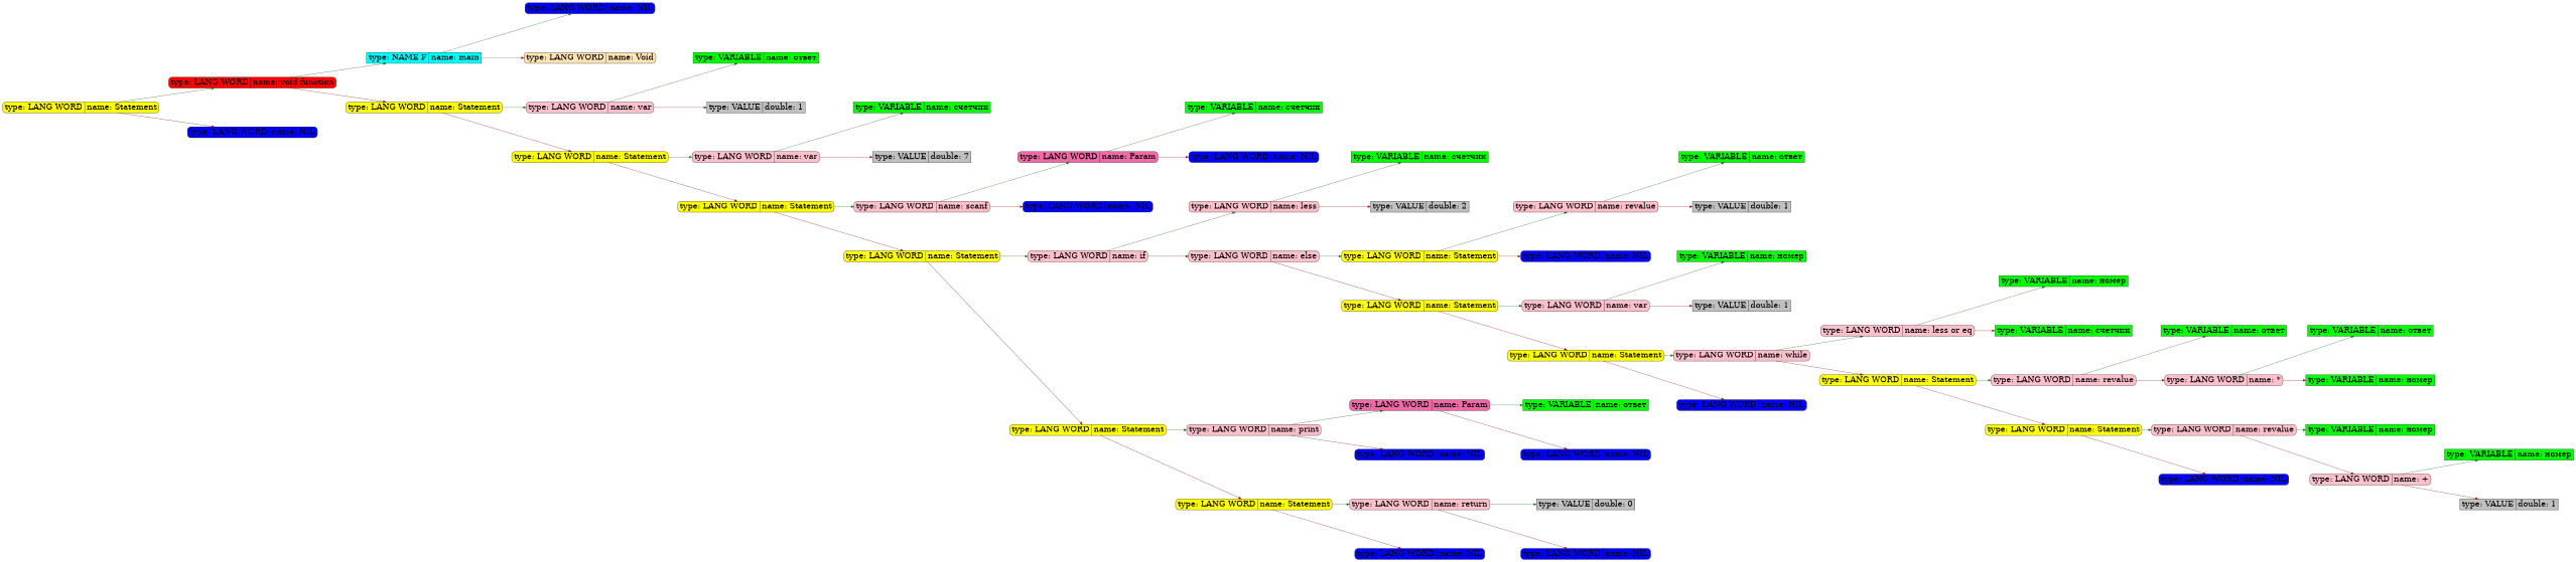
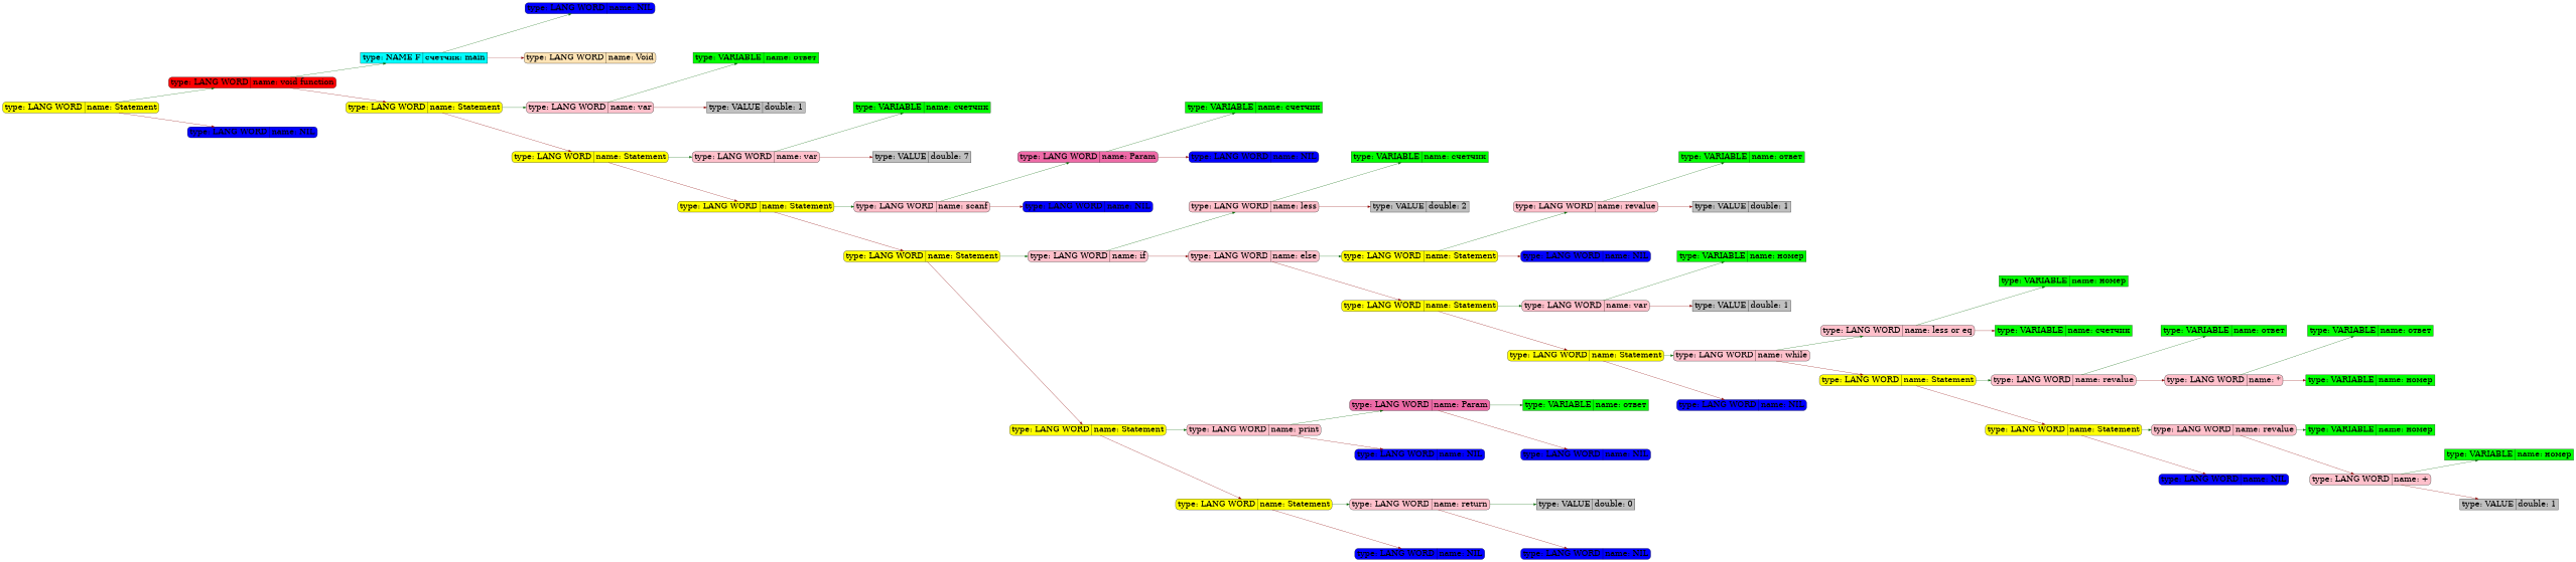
  digraph {
    nodesep=2
    rankdir=LR
    node [fillcolor=pink fontsize=30 shape=record style="rounded, filled"]
    edge [color=darkgreen]
    n1 [fillcolor=yellow label="{type: LANG WORD | name: Statement  }"]
    n2 [fillcolor=red label="{type: LANG WORD | name: void function  }"]
    n3 [fillcolor=blue1 label="{type: LANG WORD | name: NIL  }"]
-   n4 [fillcolor=cyan label="{type: NAME F | name: main}" style=filled]
+   n4 [fillcolor=cyan label="{type: NAME F | счетчик: main}" style=filled]
    n5 [fillcolor=yellow label="{type: LANG WORD | name: Statement  }"]
    n6 [fillcolor=blue1 label="{type: LANG WORD | name: NIL  }"]
    n7 [fillcolor=moccasin label="{type: LANG WORD | name: Void  }"]
    n8 [label="{type: LANG WORD | name: var  }"]
    n9 [fillcolor=yellow label="{type: LANG WORD | name: Statement  }"]
    n10 [fillcolor=green label="{type: VARIABLE | name: ответ}" style=filled]
    n11 [fillcolor=grey label="{type: VALUE | double: 1}" style=filled]
    n12 [label="{type: LANG WORD | name: var  }"]
    n13 [fillcolor=yellow label="{type: LANG WORD | name: Statement  }"]
    n14 [fillcolor=green label="{type: VARIABLE | name: счетчик}" style=filled]
    n15 [fillcolor=grey label="{type: VALUE | double: 7}" style=filled]
    n16 [label="{type: LANG WORD | name: scanf  }"]
    n17 [fillcolor=yellow label="{type: LANG WORD | name: Statement  }"]
    n18 [fillcolor=hotpink2 label="{type: LANG WORD | name: Param  }"]
    n19 [fillcolor=blue1 label="{type: LANG WORD | name: NIL  }"]
    n20 [fillcolor=green label="{type: VARIABLE | name: счетчик}" style=filled]
    n21 [fillcolor=blue1 label="{type: LANG WORD | name: NIL  }"]
    n22 [label="{type: LANG WORD | name: if  }"]
    n23 [fillcolor=yellow label="{type: LANG WORD | name: Statement  }"]
    n24 [label="{type: LANG WORD | name: less  }"]
    n25 [label="{type: LANG WORD | name: else  }"]
    n26 [fillcolor=green label="{type: VARIABLE | name: счетчик}" style=filled]
    n27 [fillcolor=grey label="{type: VALUE | double: 2}" style=filled]
    n28 [fillcolor=yellow label="{type: LANG WORD | name: Statement  }"]
    n29 [fillcolor=yellow label="{type: LANG WORD | name: Statement  }"]
    n30 [label="{type: LANG WORD | name: revalue  }"]
    n31 [fillcolor=blue1 label="{type: LANG WORD | name: NIL  }"]
    n32 [fillcolor=green label="{type: VARIABLE | name: ответ}" style=filled]
    n33 [fillcolor=grey label="{type: VALUE | double: 1}" style=filled]
    n34 [label="{type: LANG WORD | name: var  }"]
    n35 [fillcolor=yellow label="{type: LANG WORD | name: Statement  }"]
    n36 [fillcolor=green label="{type: VARIABLE | name: номер}" style=filled]
    n37 [fillcolor=grey label="{type: VALUE | double: 1}" style=filled]
    n38 [label="{type: LANG WORD | name: while  }"]
    n39 [fillcolor=blue1 label="{type: LANG WORD | name: NIL  }"]
    n40 [label="{type: LANG WORD | name: less or eq  }"]
    n41 [fillcolor=yellow label="{type: LANG WORD | name: Statement  }"]
    n42 [fillcolor=green label="{type: VARIABLE | name: номер}" style=filled]
    n43 [fillcolor=green label="{type: VARIABLE | name: счетчик}" style=filled]
    n44 [label="{type: LANG WORD | name: revalue  }"]
    n45 [fillcolor=yellow label="{type: LANG WORD | name: Statement  }"]
    n46 [fillcolor=green label="{type: VARIABLE | name: ответ}" style=filled]
    n47 [label="{type: LANG WORD | name: *  }"]
    n48 [fillcolor=green label="{type: VARIABLE | name: ответ}" style=filled]
    n49 [fillcolor=green label="{type: VARIABLE | name: номер}" style=filled]
    n50 [label="{type: LANG WORD | name: revalue  }"]
    n51 [fillcolor=blue1 label="{type: LANG WORD | name: NIL  }"]
    n52 [fillcolor=green label="{type: VARIABLE | name: номер}" style=filled]
    n53 [label="{type: LANG WORD | name: +  }"]
    n54 [fillcolor=green label="{type: VARIABLE | name: номер}" style=filled]
    n55 [fillcolor=grey label="{type: VALUE | double: 1}" style=filled]
    n56 [label="{type: LANG WORD | name: print  }"]
    n57 [fillcolor=yellow label="{type: LANG WORD | name: Statement  }"]
    n58 [fillcolor=hotpink2 label="{type: LANG WORD | name: Param  }"]
    n59 [fillcolor=blue1 label="{type: LANG WORD | name: NIL  }"]
    n60 [fillcolor=green label="{type: VARIABLE | name: ответ}" style=filled]
    n61 [fillcolor=blue1 label="{type: LANG WORD | name: NIL  }"]
    n62 [label="{type: LANG WORD | name: return  }"]
    n63 [fillcolor=blue1 label="{type: LANG WORD | name: NIL  }"]
    n64 [fillcolor=grey label="{type: VALUE | double: 0}" style=filled]
    n65 [fillcolor=blue1 label="{type: LANG WORD | name: NIL  }"]
    n1 -> n2
    n1 -> n3 [color=darkred]
    n2 -> n4
    n2 -> n5 [color=darkred]
    n4 -> n6
    n4 -> n7 [color=darkred]
    n5 -> n8
    n5 -> n9 [color=darkred]
    n8 -> n10
    n8 -> n11 [color=darkred]
    n9 -> n12
    n9 -> n13 [color=darkred]
    n12 -> n14
    n12 -> n15 [color=darkred]
    n13 -> n16
    n13 -> n17 [color=darkred]
    n16 -> n18
    n16 -> n19 [color=darkred]
    n17 -> n22
    n17 -> n23 [color=darkred]
    n18 -> n20
    n18 -> n21 [color=darkred]
    n22 -> n24
    n22 -> n25 [color=darkred]
    n23 -> n56
    n23 -> n57 [color=darkred]
    n24 -> n26
    n24 -> n27 [color=darkred]
    n25 -> n28
    n25 -> n29 [color=darkred]
    n28 -> n30
    n28 -> n31 [color=darkred]
    n29 -> n34
    n29 -> n35 [color=darkred]
    n30 -> n32
    n30 -> n33 [color=darkred]
    n34 -> n36
    n34 -> n37 [color=darkred]
    n35 -> n38
    n35 -> n39 [color=darkred]
    n38 -> n40
    n38 -> n41 [color=darkred]
    n40 -> n42
    n40 -> n43 [color=darkred]
    n41 -> n44
    n41 -> n45 [color=darkred]
    n44 -> n46
    n44 -> n47 [color=darkred]
    n45 -> n50
    n45 -> n51 [color=darkred]
    n47 -> n48
    n47 -> n49 [color=darkred]
    n50 -> n52
    n50 -> n53 [color=darkred]
    n53 -> n54
    n53 -> n55 [color=darkred]
    n56 -> n58
    n56 -> n59 [color=darkred]
    n57 -> n62
    n57 -> n63 [color=darkred]
    n58 -> n60
    n58 -> n61 [color=darkred]
    n62 -> n64
    n62 -> n65 [color=darkred]
  }
